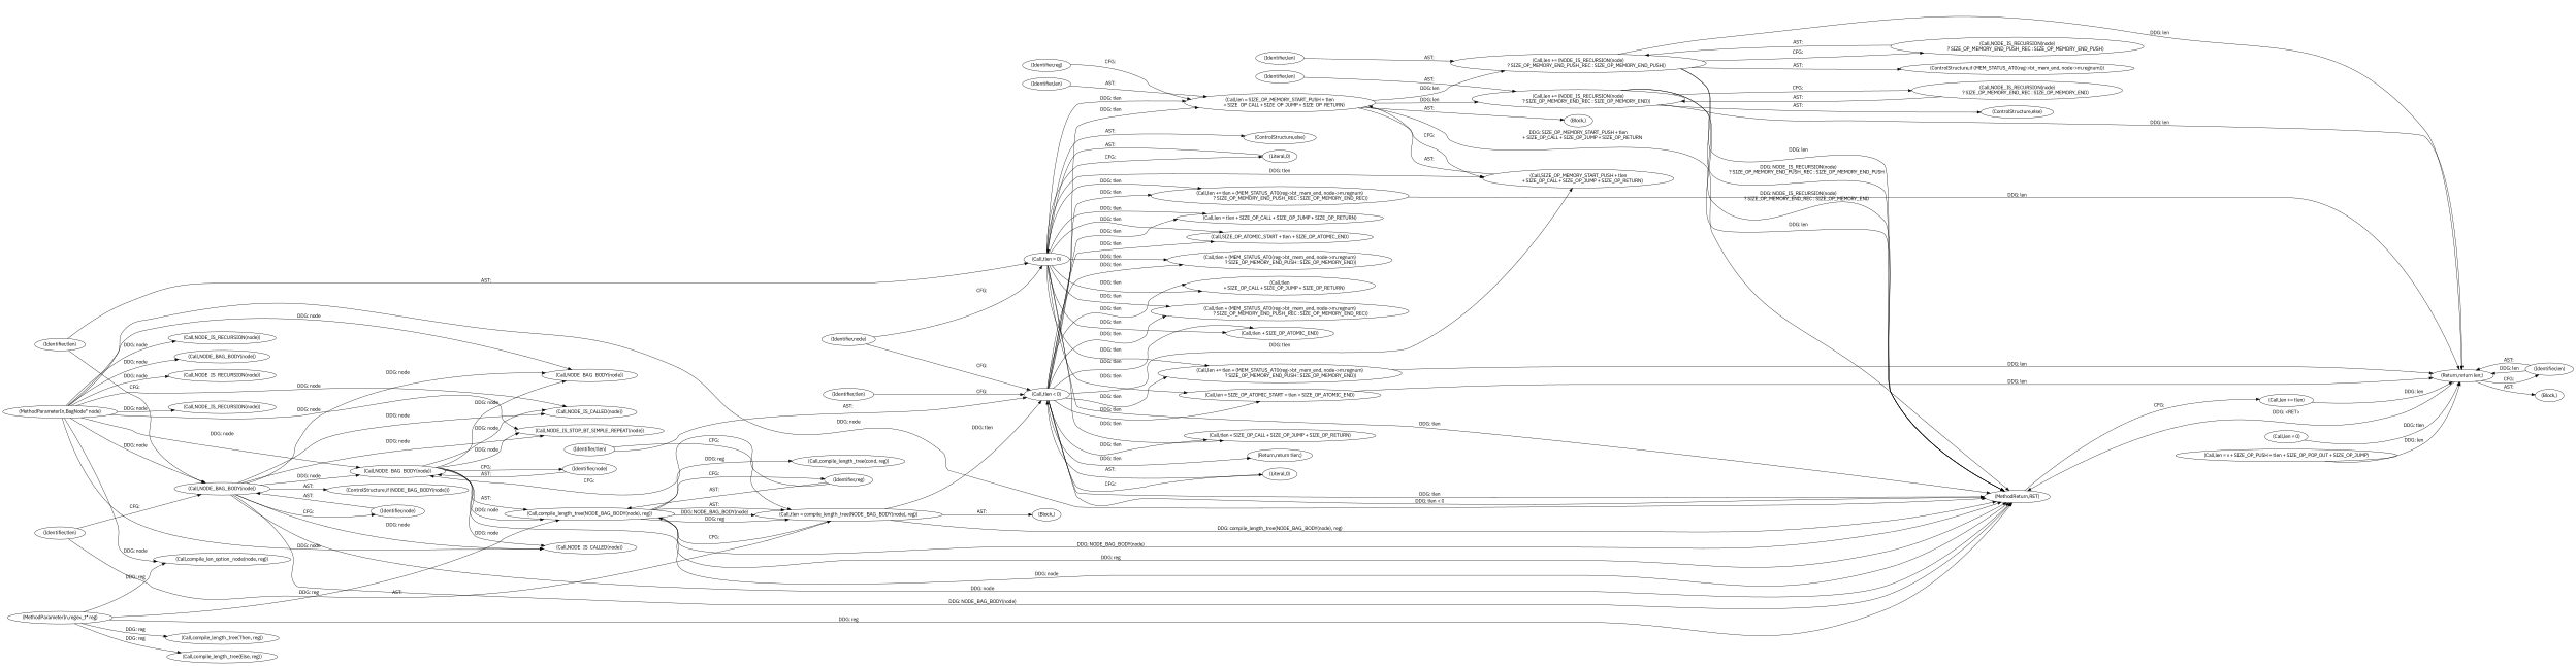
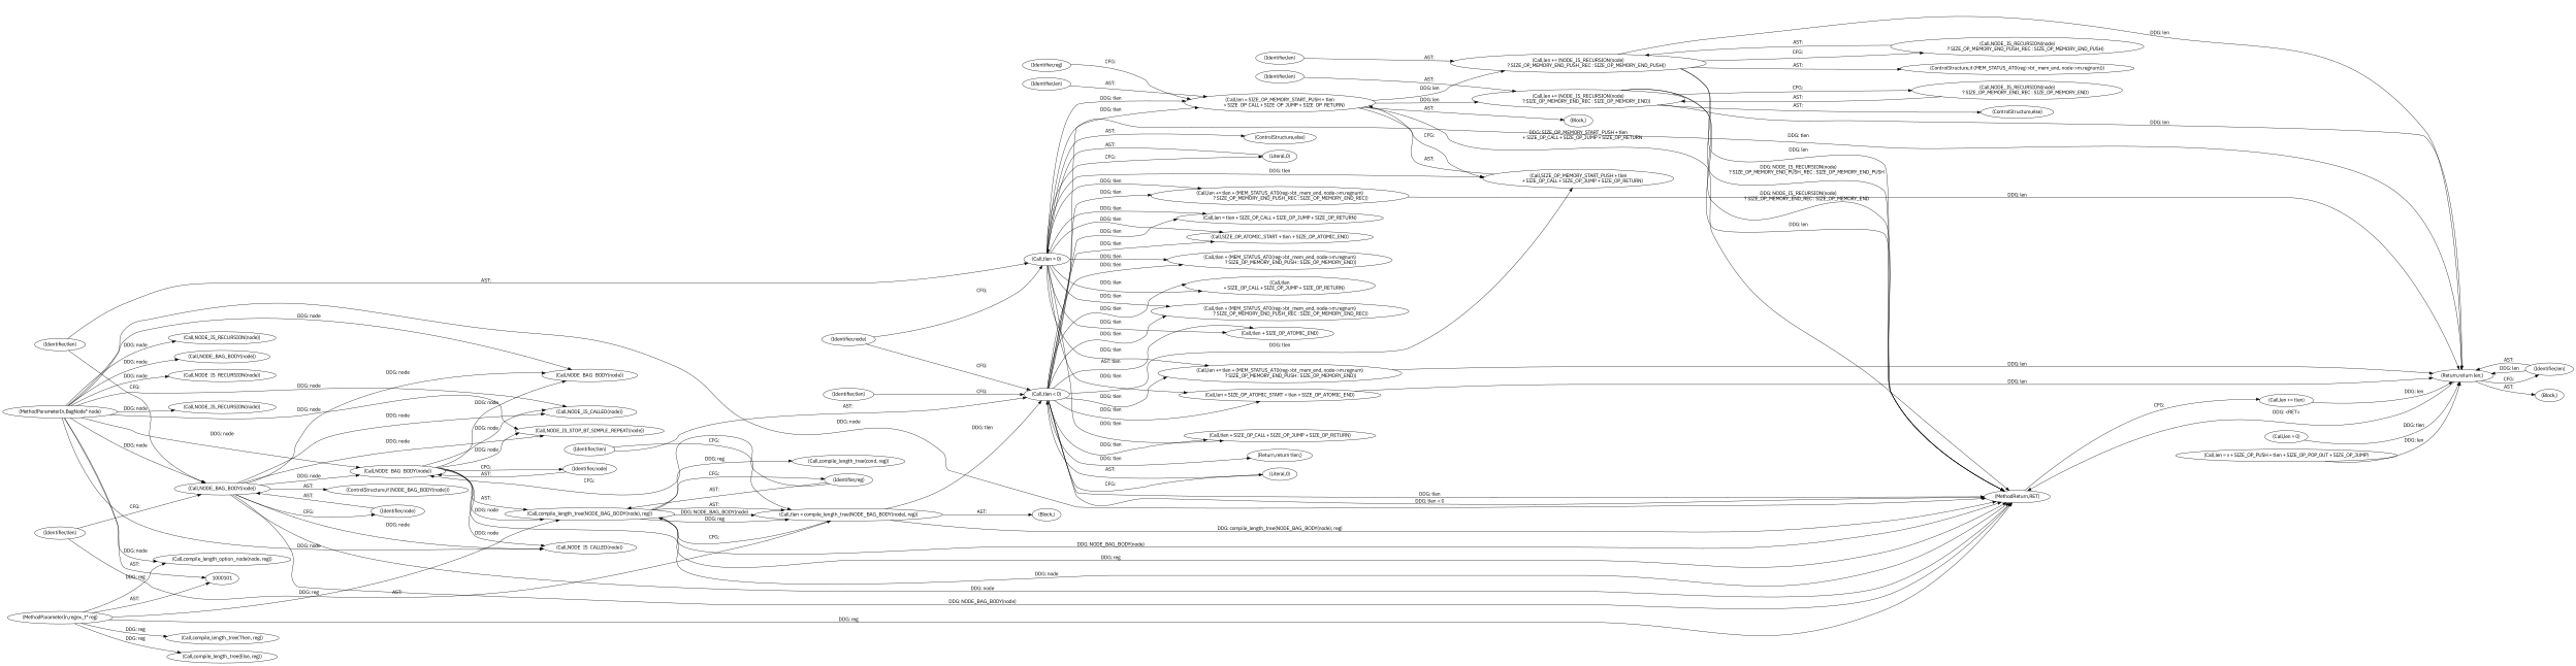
  digraph {
    fontname="IBM Plex Sans"
    rankdir=LR
    node [fontname="IBM Plex Sans"]
    edge [fontname="IBM Plex Sans"]
    n1 [label="(Call,len = SIZE_OP_MEMORY_START_PUSH + tlen\n        + SIZE_OP_CALL + SIZE_OP_JUMP + SIZE_OP_RETURN)"]
    n2 [label="(Call,len += (NODE_IS_RECURSION(node)\n                ? SIZE_OP_MEMORY_END_PUSH_REC : SIZE_OP_MEMORY_END_PUSH))"]
    n3 [label="(Call,len += (NODE_IS_RECURSION(node)\n                ? SIZE_OP_MEMORY_END_REC : SIZE_OP_MEMORY_END))"]
    n4 [label="(MethodReturn,RET)"]
    n5 [label="(Call,SIZE_OP_MEMORY_START_PUSH + tlen\n        + SIZE_OP_CALL + SIZE_OP_JUMP + SIZE_OP_RETURN)"]
    n6 [label="(Block,)"]
    n7 [label="(Return,return len;)"]
    n8 [label="(ControlStructure,if (MEM_STATUS_AT0(reg->bt_mem_end, node->m.regnum)))"]
    n9 [label="(Call,NODE_IS_RECURSION(node)\n                ? SIZE_OP_MEMORY_END_PUSH_REC : SIZE_OP_MEMORY_END_PUSH)"]
    n10 [label="(ControlStructure,else)"]
    n11 [label="(Call,NODE_IS_RECURSION(node)\n                ? SIZE_OP_MEMORY_END_REC : SIZE_OP_MEMORY_END)"]
    n12 [label="(Call,len += tlen)"]
    n13 [label="(Call,tlen < 0)"]
    n14 [label="(Call,len = tlen + SIZE_OP_CALL + SIZE_OP_JUMP + SIZE_OP_RETURN)"]
    n15 [label="(Call,tlen\n        + SIZE_OP_CALL + SIZE_OP_JUMP + SIZE_OP_RETURN)"]
    n16 [label="(Call,tlen + (MEM_STATUS_AT0(reg->bt_mem_end, node->m.regnum)\n                     ? SIZE_OP_MEMORY_END_PUSH : SIZE_OP_MEMORY_END))"]
    n17 [label="(Call,len += tlen + (MEM_STATUS_AT0(reg->bt_mem_end, node->m.regnum)\n                     ? SIZE_OP_MEMORY_END_PUSH_REC : SIZE_OP_MEMORY_END_REC))"]
    n18 [label="(Call,tlen + SIZE_OP_CALL + SIZE_OP_JUMP + SIZE_OP_RETURN)"]
    n19 [label="(Literal,0)"]
    n20 [label="(Call,SIZE_OP_ATOMIC_START + tlen + SIZE_OP_ATOMIC_END)"]
    n21 [label="(Call,len += tlen + (MEM_STATUS_AT0(reg->bt_mem_end, node->m.regnum)\n                     ? SIZE_OP_MEMORY_END_PUSH : SIZE_OP_MEMORY_END))"]
    n22 [label="(Call,tlen + (MEM_STATUS_AT0(reg->bt_mem_end, node->m.regnum)\n                     ? SIZE_OP_MEMORY_END_PUSH_REC : SIZE_OP_MEMORY_END_REC))"]
    n23 [label="(Return,return tlen;)"]
    n24 [label="(Call,len = SIZE_OP_ATOMIC_START + tlen + SIZE_OP_ATOMIC_END)"]
    n25 [label="(Call,tlen + SIZE_OP_ATOMIC_END)"]
    n26 [label="(Call,tlen = compile_length_tree(NODE_BAG_BODY(node), reg))"]
    n27 [label="(Call,compile_length_tree(NODE_BAG_BODY(node), reg))"]
    n28 [label="(Block,)"]
    n29 [label="(Identifier,reg)"]
    n30 [label="(Call,compile_length_tree(cond, reg))"]
    n31 [label="(Call,NODE_BAG_BODY(node))"]
    n32 [label="(Call,NODE_BAG_BODY(node))"]
    n33 [label="(Identifier,node)"]
    n34 [label="(Call,NODE_IS_CALLED(node))"]
    n35 [label="(Call,NODE_IS_STOP_BT_SIMPLE_REPEAT(node))"]
    n36 [label="(Call,NODE_IS_CALLED(node))"]
    n37 [label="(Call,NODE_BAG_BODY(node))"]
    n38 [label="(Identifier,node)"]
    n39 [label="(ControlStructure,if (NODE_BAG_BODY(node)))"]
    n40 [label="(MethodParameterIn,BagNode* node)"]
    n41 [label="(Call,NODE_IS_RECURSION(node))"]
-   n42 [label="(Call,compile_len_option_node(node, reg))"]
+   n42 [label="(Call,compile_length_option_node(node, reg))"]
    n43 [label="(Call,NODE_BAG_BODY(node))"]
    n44 [label="(Call,NODE_IS_RECURSION(node))"]
    n45 [label="(Call,NODE_IS_RECURSION(node))"]
+   1000101
    n47 [label="(MethodParameterIn,regex_t* reg)"]
    n48 [label="(Call,compile_length_tree(Then, reg))"]
    n49 [label="(Call,compile_length_tree(Else, reg))"]
    n50 [label="(Call,tlen = 0)"]
    n51 [label="(ControlStructure,else)"]
    n52 [label="(Literal,0)"]
    n53 [label="(Identifier,len)"]
    n54 [label="(Block,)"]
    n55 [label="(Identifier,len)"]
    n56 [label="(Call,len = 0)"]
    n57 [label="(Identifier,len)"]
    n58 [label="(Identifier,reg)"]
    n59 [label="(Identifier,tlen)"]
    n60 [label="(Identifier,len)"]
    n61 [label="(Identifier,tlen)"]
    n62 [label="(Identifier,node)"]
    n63 [label="(Call,len = v + SIZE_OP_PUSH + tlen + SIZE_OP_POP_OUT + SIZE_OP_JUMP)"]
    n64 [label="(Identifier,tlen)"]
    n65 [label="(Identifier,tlen)"]
    n1 -> n2 [label="DDG: len"]
    n1 -> n3 [label="DDG: len"]
    n1 -> n4 [label="DDG: SIZE_OP_MEMORY_START_PUSH + tlen\n        + SIZE_OP_CALL + SIZE_OP_JUMP + SIZE_OP_RETURN"]
    n1 -> n5 [label="CFG: "]
    n1 -> n6 [label="AST: "]
    n2 -> n4 [label="DDG: NODE_IS_RECURSION(node)\n                ? SIZE_OP_MEMORY_END_PUSH_REC : SIZE_OP_MEMORY_END_PUSH"]
    n2 -> n4 [label="DDG: len"]
    n2 -> n7 [label="DDG: len"]
    n2 -> n8 [label="AST: "]
    n2 -> n9 [label="CFG: "]
    n3 -> n4 [label="DDG: NODE_IS_RECURSION(node)\n                ? SIZE_OP_MEMORY_END_REC : SIZE_OP_MEMORY_END"]
    n3 -> n4 [label="DDG: len"]
    n3 -> n7 [label="DDG: len"]
    n3 -> n10 [label="AST: "]
    n3 -> n11 [label="CFG: "]
    n4 -> n12 [label="CFG: "]
    n5 -> n1 [label="AST: "]
    n7 -> n4 [label="DDG: <RET>"]
    n7 -> n53 [label="CFG: "]
    n7 -> n54 [label="AST: "]
    n9 -> n2 [label="AST: "]
    n11 -> n3 [label="AST: "]
    n12 -> n7 [label="DDG: len"]
    n13 -> n1 [label="DDG: tlen"]
    n13 -> n4 [label="DDG: tlen"]
    n13 -> n4 [label="DDG: tlen < 0"]
    n13 -> n5 [label="DDG: tlen"]
    n13 -> n14 [label="DDG: tlen"]
    n13 -> n15 [label="DDG: tlen"]
    n13 -> n16 [label="DDG: tlen"]
    n13 -> n17 [label="DDG: tlen"]
    n13 -> n18 [label="DDG: tlen"]
    n13 -> n19 [label="CFG: "]
    n13 -> n20 [label="DDG: tlen"]
    n13 -> n21 [label="DDG: tlen"]
    n13 -> n22 [label="DDG: tlen"]
    n13 -> n23 [label="DDG: tlen"]
    n13 -> n24 [label="DDG: tlen"]
-   n13 -> n25 [label="DDG: tlen"]
+   n13 -> n25 [label="AST: tlen"]
    n17 -> n7 [label="DDG: len"]
    n19 -> n13 [label="AST: "]
    n21 -> n7 [label="DDG: len"]
    n24 -> n7 [label="DDG: len"]
    n26 -> n4 [label="DDG: compile_length_tree(NODE_BAG_BODY(node), reg)"]
    n26 -> n13 [label="DDG: tlen"]
    n26 -> n27 [label="CFG: "]
    n26 -> n28 [label="AST: "]
    n27 -> n4 [label="DDG: reg"]
    n27 -> n4 [label="DDG: NODE_BAG_BODY(node)"]
    n27 -> n26 [label="AST: "]
    n27 -> n26 [label="DDG: NODE_BAG_BODY(node)"]
    n27 -> n26 [label="DDG: reg"]
    n27 -> n29 [label="CFG: "]
    n27 -> n30 [label="DDG: reg"]
    n29 -> n27 [label="AST: "]
    n29 -> n31 [label="CFG: "]
    n31 -> n4 [label="DDG: node"]
    n31 -> n27 [label="AST: "]
    n31 -> n27 [label="DDG: node"]
    n31 -> n32 [label="DDG: node"]
    n31 -> n33 [label="CFG: "]
    n31 -> n34 [label="DDG: node"]
    n31 -> n35 [label="DDG: node"]
    n31 -> n36 [label="DDG: node"]
    n33 -> n31 [label="AST: "]
    n37 -> n4 [label="DDG: NODE_BAG_BODY(node)"]
    n37 -> n4 [label="DDG: node"]
    n37 -> n31 [label="DDG: node"]
    n37 -> n32 [label="DDG: node"]
    n37 -> n34 [label="DDG: node"]
    n37 -> n35 [label="DDG: node"]
    n37 -> n36 [label="DDG: node"]
    n37 -> n38 [label="CFG: "]
    n37 -> n39 [label="AST: "]
    n38 -> n37 [label="AST: "]
    n40 -> n4 [label="DDG: node"]
    n40 -> n31 [label="DDG: node"]
    n40 -> n32 [label="DDG: node"]
    n40 -> n34 [label="DDG: node"]
    n40 -> n35 [label="DDG: node"]
    n40 -> n36 [label="DDG: node"]
    n40 -> n37 [label="DDG: node"]
    n40 -> n41 [label="DDG: node"]
    n40 -> n42 [label="DDG: node"]
    n40 -> n43 [label="DDG: node"]
    n40 -> n44 [label="DDG: node"]
    n40 -> n45 [label="DDG: node"]
+   n40 -> 1000101 [label="AST: "]
    n47 -> n4 [label="DDG: reg"]
    n47 -> n27 [label="DDG: reg"]
    n47 -> n42 [label="DDG: reg"]
+   n47 -> 1000101 [label="AST: "]
    n47 -> n48 [label="DDG: reg"]
    n47 -> n49 [label="DDG: reg"]
    n50 -> n1 [label="DDG: tlen"]
-   n50 -> n4 [label="DDG: tlen"]
+   n50 -> n7 [label="DDG: tlen"]
    n50 -> n5 [label="DDG: tlen"]
    n50 -> n14 [label="DDG: tlen"]
    n50 -> n15 [label="DDG: tlen"]
    n50 -> n16 [label="DDG: tlen"]
    n50 -> n17 [label="DDG: tlen"]
    n50 -> n18 [label="DDG: tlen"]
    n50 -> n20 [label="DDG: tlen"]
    n50 -> n21 [label="DDG: tlen"]
    n50 -> n22 [label="DDG: tlen"]
    n50 -> n24 [label="DDG: tlen"]
    n50 -> n25 [label="DDG: tlen"]
    n50 -> n51 [label="AST: "]
    n50 -> n52 [label="CFG: "]
    n52 -> n50 [label="AST: "]
    n53 -> n7 [label="AST: "]
    n53 -> n7 [label="DDG: len"]
    n55 -> n2 [label="AST: "]
    n56 -> n7 [label="DDG: tlen"]
    n57 -> n3 [label="AST: "]
    n58 -> n1 [label="CFG: "]
    n59 -> n13 [label="AST: "]
    n59 -> n26 [label="CFG: "]
    n60 -> n1 [label="AST: "]
    n61 -> n37 [label="CFG: "]
    n61 -> n50 [label="AST: "]
    n62 -> n13 [label="CFG: "]
    n62 -> n50 [label="CFG: "]
    n63 -> n7 [label="DDG: len"]
    n64 -> n13 [label="CFG: "]
    n65 -> n26 [label="AST: "]
    n65 -> n37 [label="CFG: "]
  }
